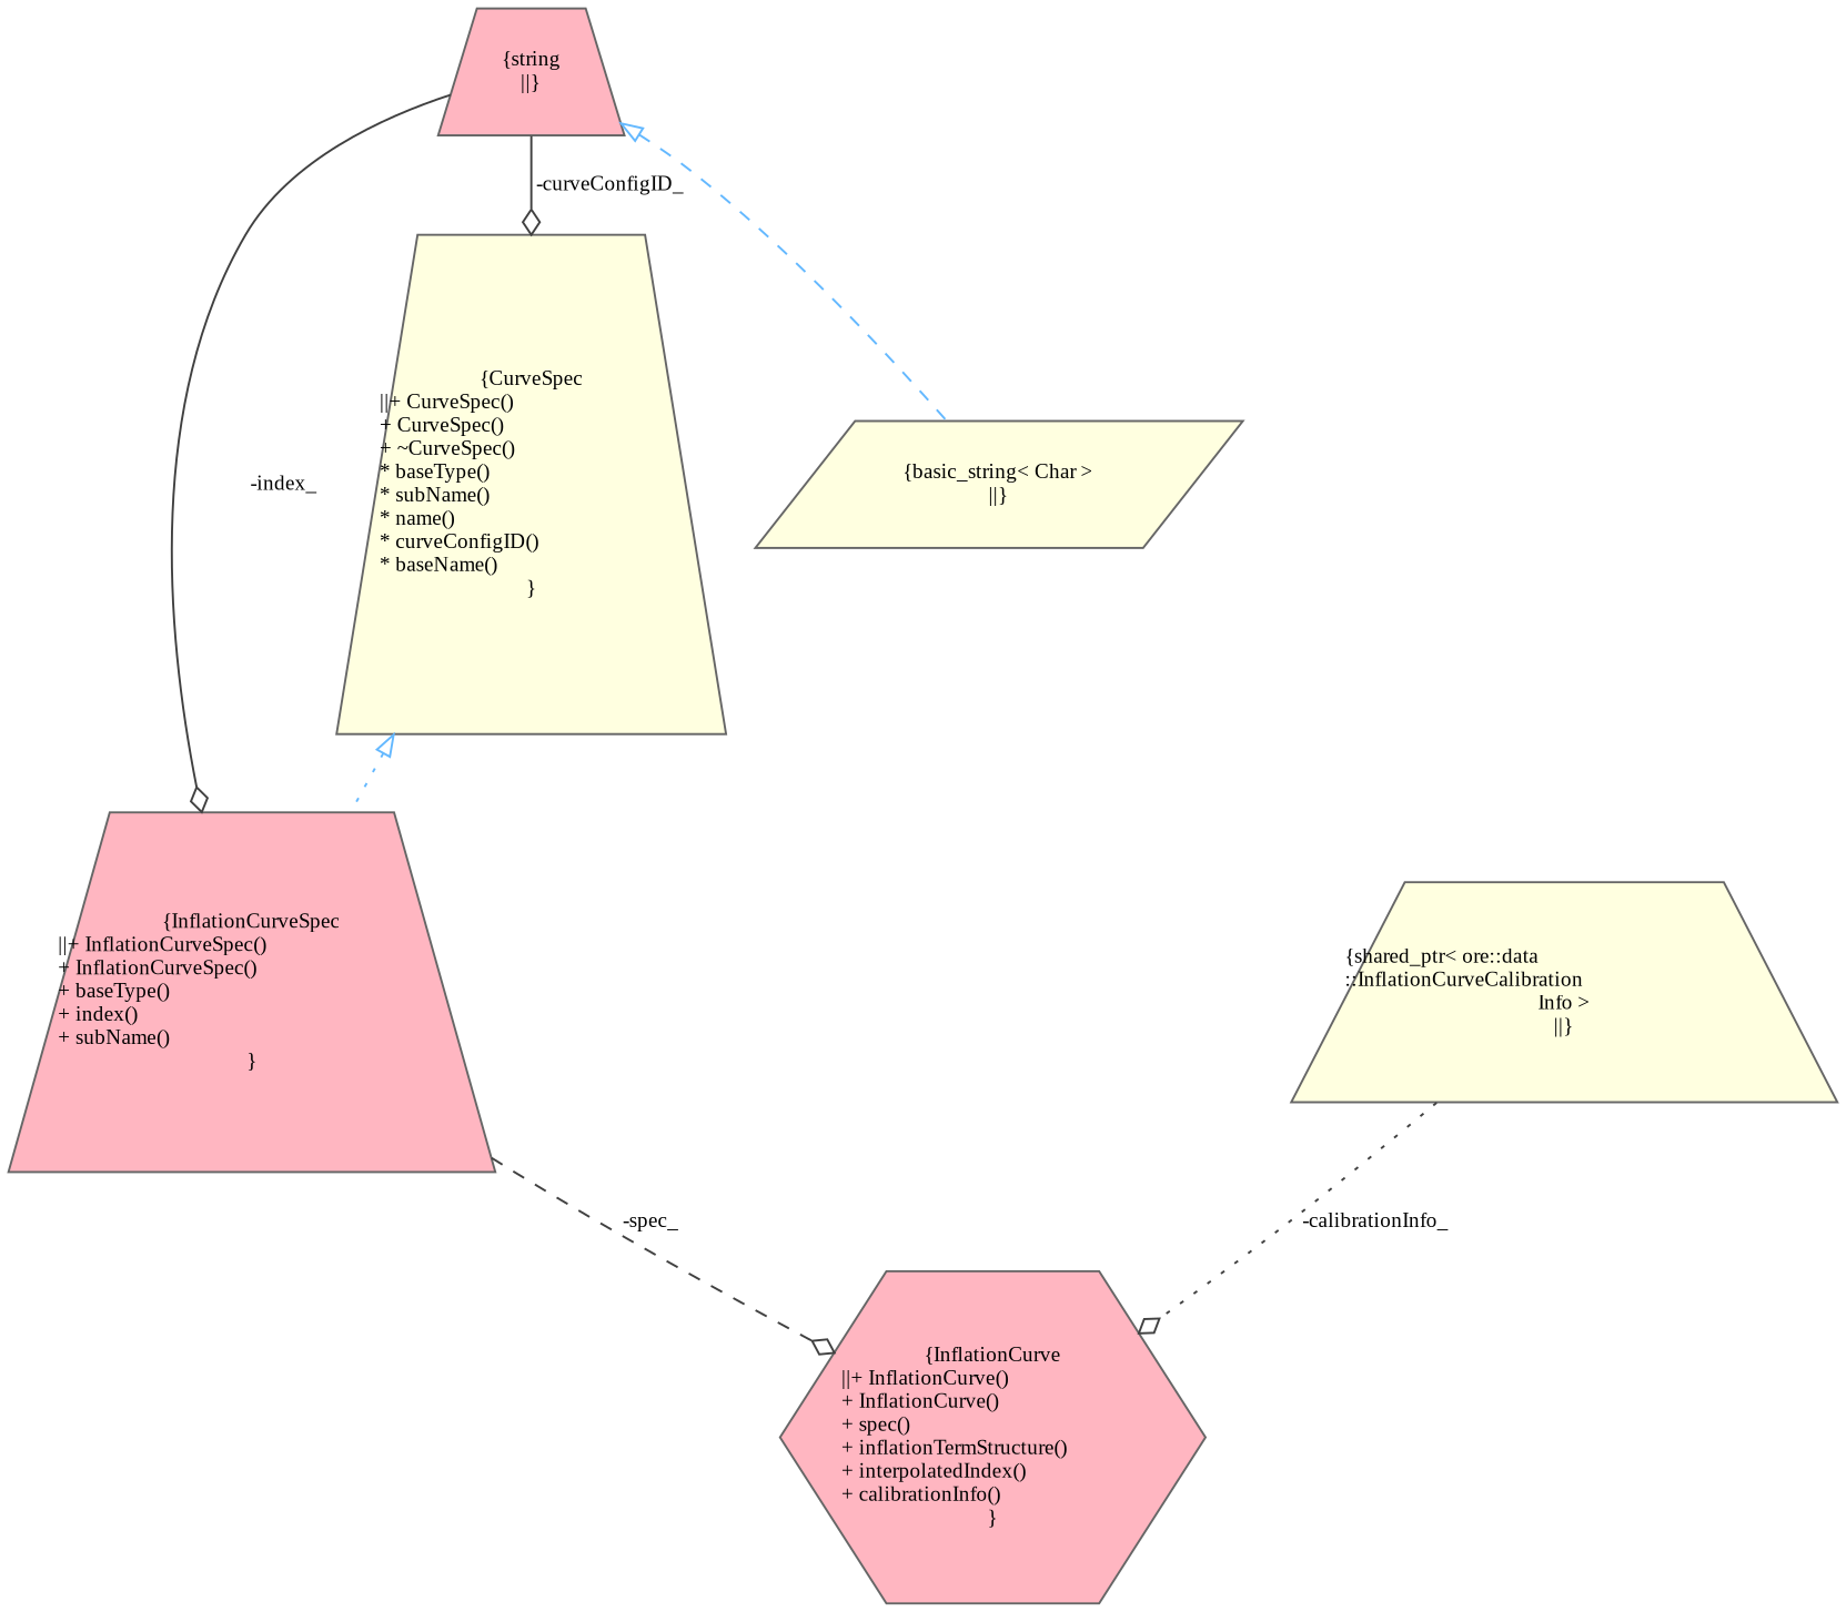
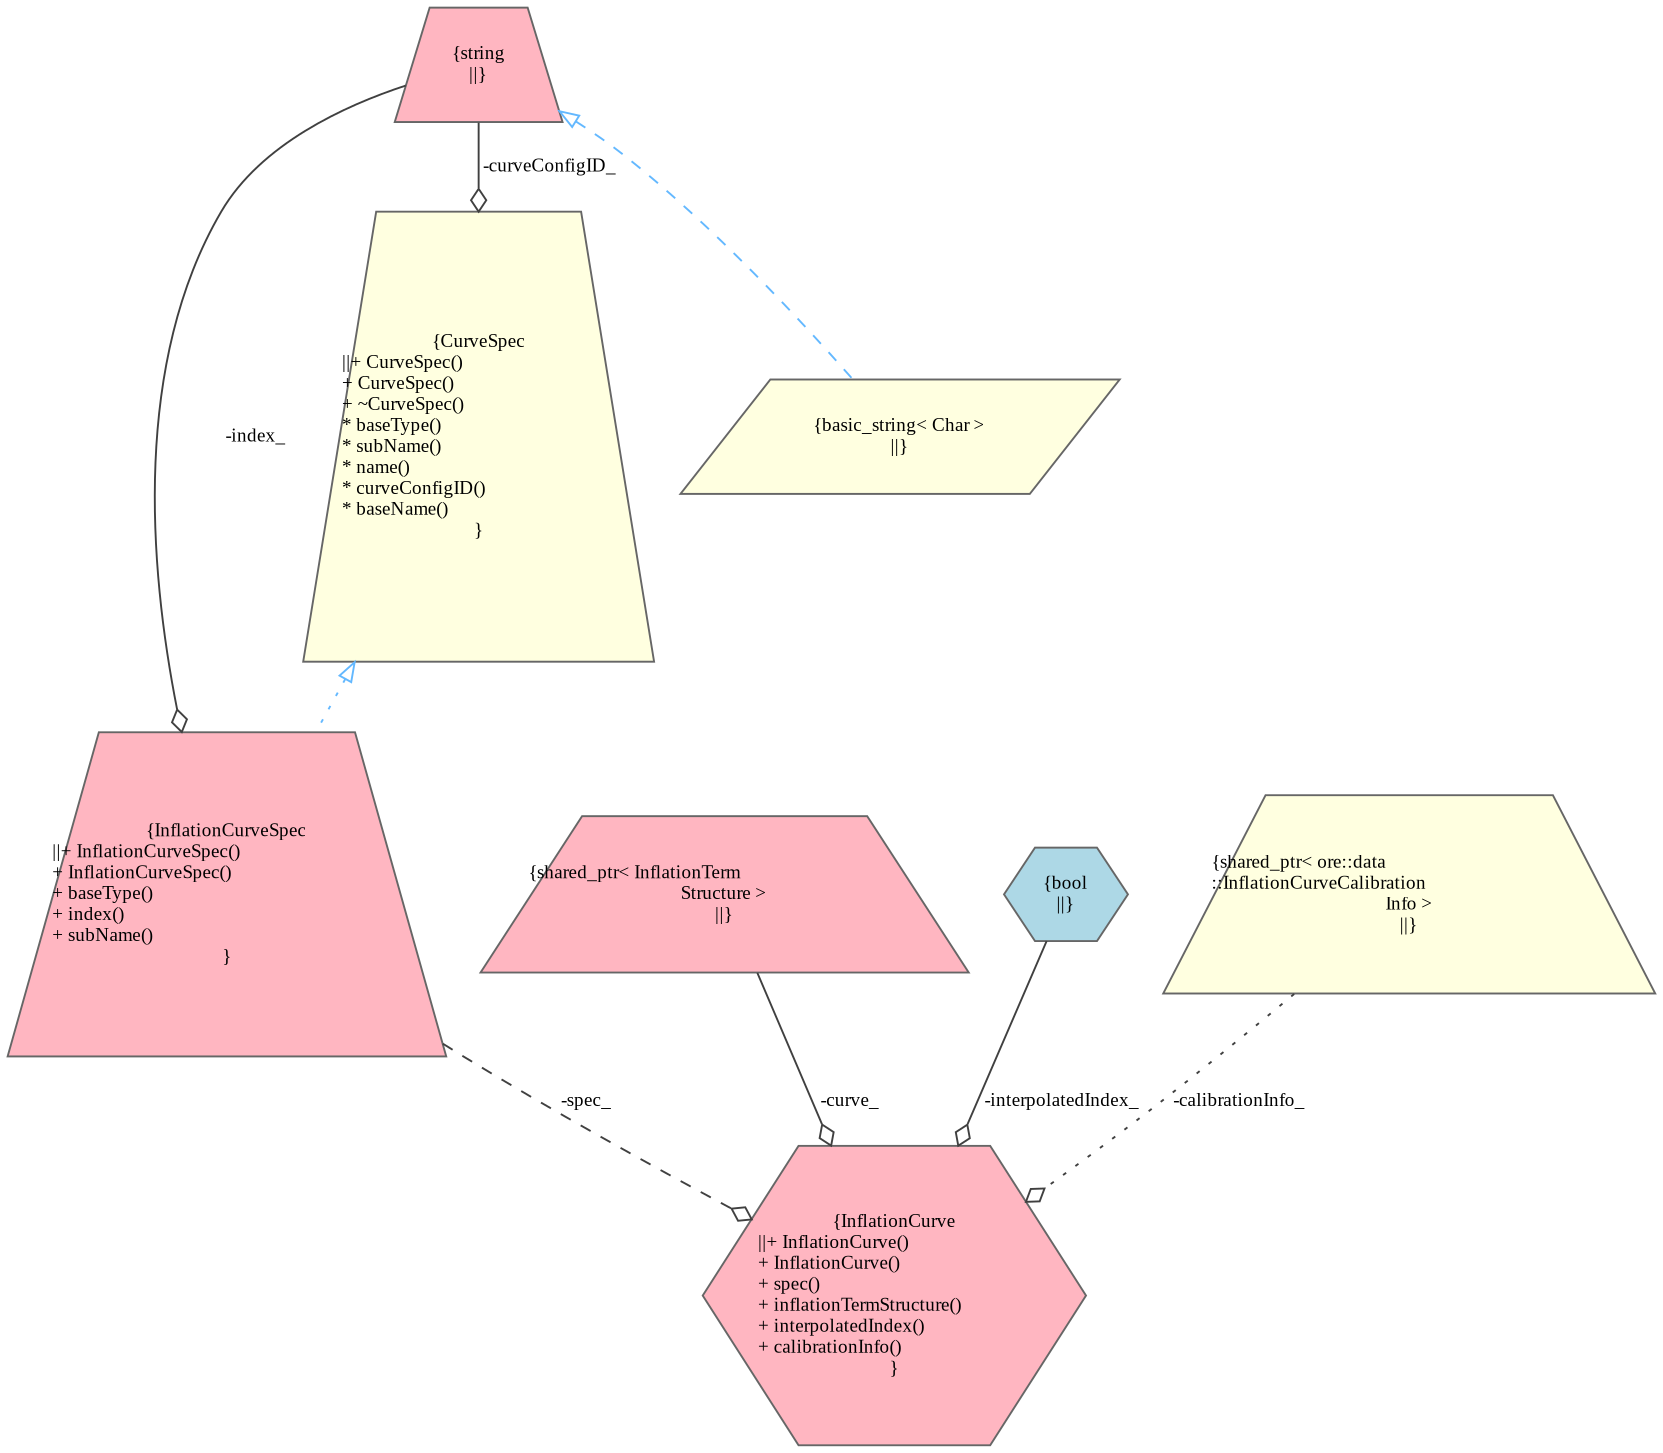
  digraph {
    fontname="Liberation Serif"
    node [color=gray40 fillcolor=lightpink fontname="Liberation Serif" fontsize=10 shape=trapezium style=filled]
    edge [arrowhead=odiamond color=grey25 fontname="Liberation Serif" fontsize=10 labelfontname=Helvetica labelfontsize=10 style=solid]
    n1 [fontcolor=black height=0.2 label="{InflationCurve\n||+ InflationCurve()\l+ InflationCurve()\l+ spec()\l+ inflationTermStructure()\l+ interpolatedIndex()\l+ calibrationInfo()\l}" shape=hexagon width=0.4]
    n2 [height=0.2 label="{InflationCurveSpec\n||+ InflationCurveSpec()\l+ InflationCurveSpec()\l+ baseType()\l+ index()\l+ subName()\l}" width=0.4]
    n3 [fillcolor=lightyellow height=0.2 label="{CurveSpec\n||+ CurveSpec()\l+ CurveSpec()\l+ ~CurveSpec()\l* baseType()\l* subName()\l* name()\l* curveConfigID()\l* baseName()\l}" width=0.4]
    n4 [height=0.2 label="{string\n||}" width=0.4]
    n5 [fillcolor=lightyellow height=0.2 label="{basic_string\< Char \>\n||}" shape=parallelogram width=0.4]
+   n6 [height=0.2 label="{shared_ptr\< InflationTerm\lStructure \>\n||}" width=0.4]
+   n7 [fillcolor=lightblue height=0.2 label="{bool\n||}" shape=hexagon width=0.4]
    n8 [fillcolor=lightyellow height=0.2 label="{shared_ptr\< ore::data\l::InflationCurveCalibration\lInfo \>\n||}" width=0.4]
    n2 -> n1 [label=" -spec_" style=dashed]
    n3 -> n2 [arrowtail=onormal color=steelblue1 dir=back style=dotted arrowhead=""]
    n4 -> n2 [label=" -index_"]
    n4 -> n3 [label=" -curveConfigID_"]
    n4 -> n5 [arrowtail=onormal color=steelblue1 dir=back style=dashed arrowhead=""]
+   n6 -> n1 [label=" -curve_"]
+   n7 -> n1 [label=" -interpolatedIndex_"]
    n8 -> n1 [label=" -calibrationInfo_" style=dotted]
  }
